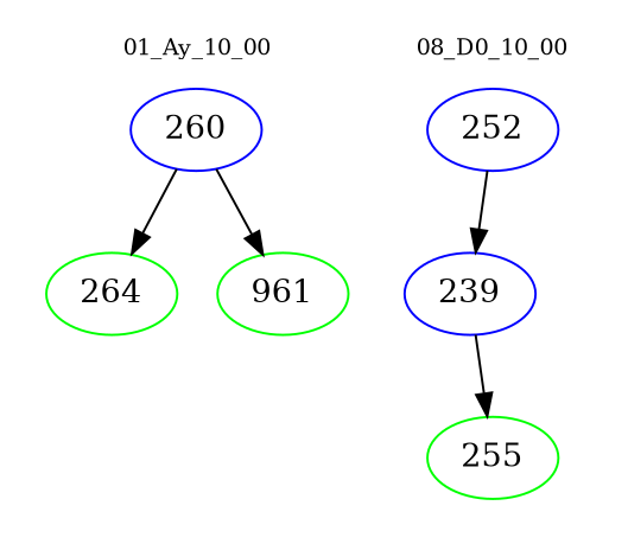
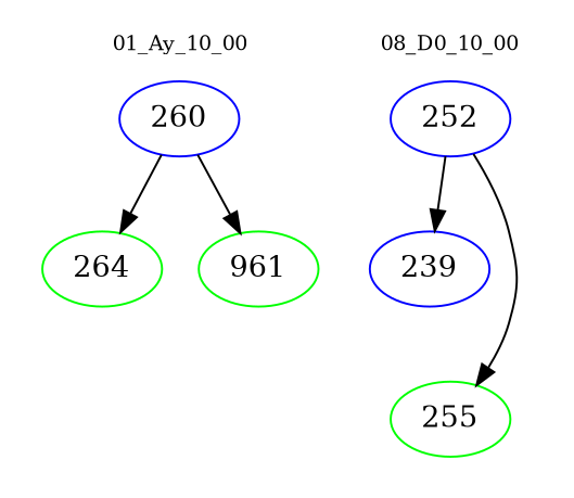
  digraph {
    node [color=blue]
    edge [color=black]
    n1 [label=260]
    n2 [color=green label=264]
    n3 [color=green label=961]
    n4 [label=252]
    n5 [label=239]
    n6 [color=green label=255]
    subgraph cluster_1 {
      color=white
      fontsize=10
      label="01_Ay_10_00"
      n1
      n2
      n3
    }
    subgraph cluster_2 {
      color=white
      fontsize=10
      label="08_D0_10_00"
      n4
      n5
      n6
    }
    n1 -> n2
    n1 -> n3
    n4 -> n5
-   n5 -> n6
+   n4 -> n6
  }
